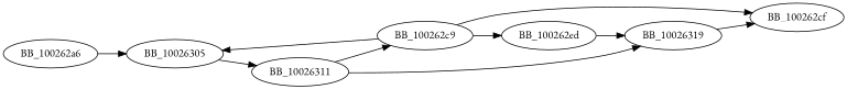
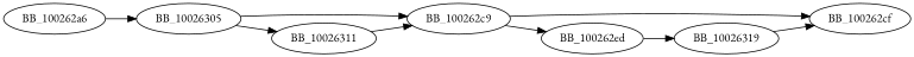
  digraph {
    fontname="EB Garamond"
    rankdir=LR
    node [fontname="EB Garamond"]
    edge [fontname="EB Garamond"]
    BB_100262a6
    BB_10026305
    BB_100262c9
    BB_100262cf
    BB_100262ed
    BB_10026311
    BB_10026319
    BB_100262a6 -> BB_10026305
-   BB_100262c9 -> BB_10026305
+   BB_10026305 -> BB_100262c9
    BB_10026305 -> BB_10026311
    BB_100262c9 -> BB_100262cf
    BB_100262c9 -> BB_100262ed
    BB_100262ed -> BB_10026319
    BB_10026311 -> BB_100262c9
-   BB_10026311 -> BB_10026319
    BB_10026319 -> BB_100262cf
  }
